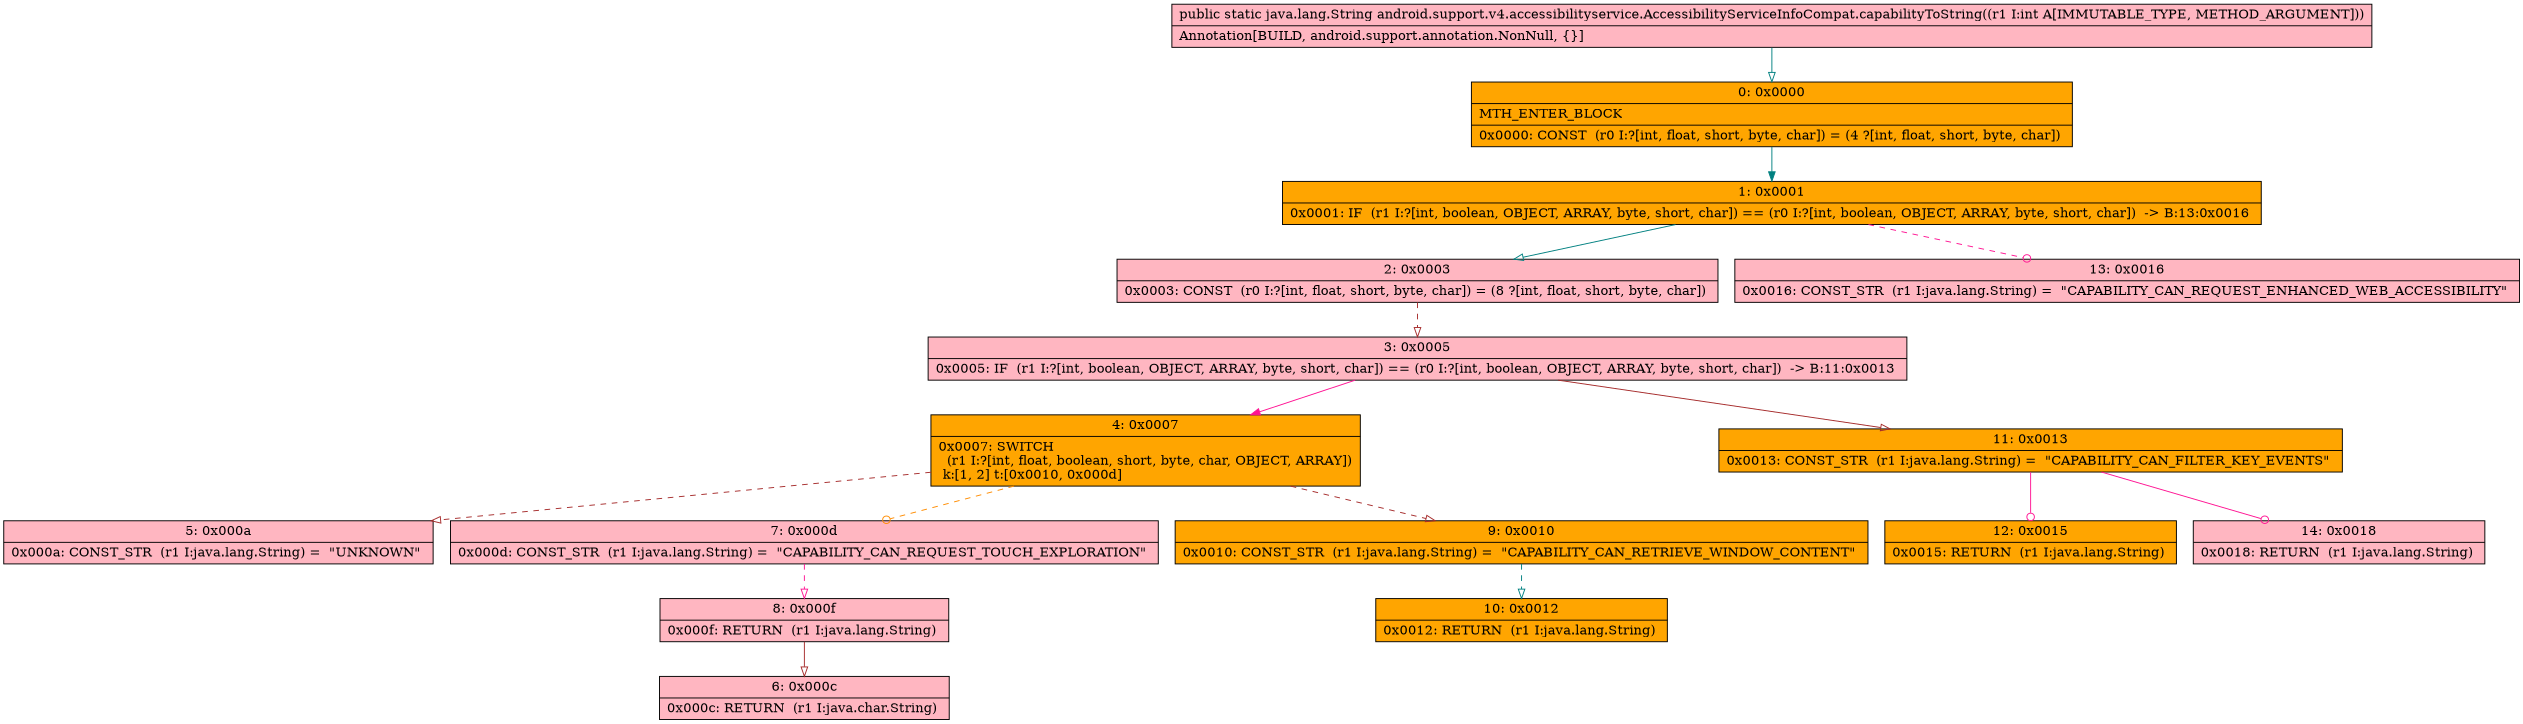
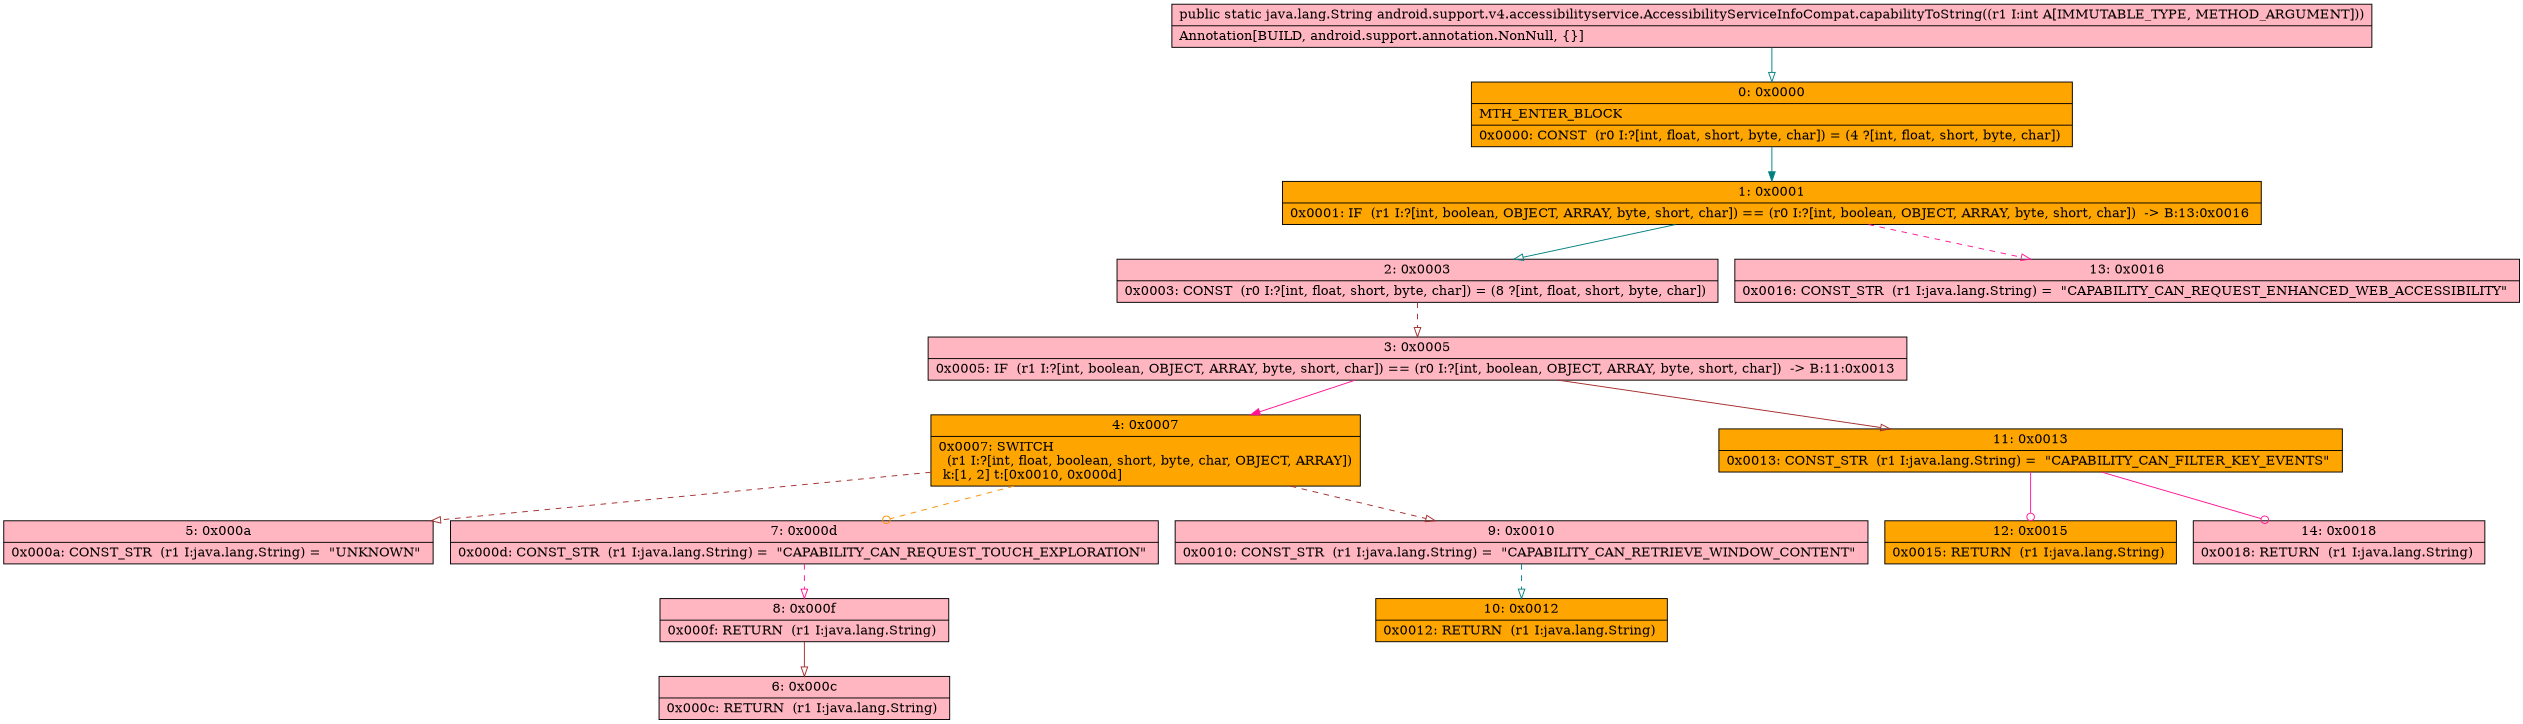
  digraph {
    node [fillcolor=lightpink shape=record style=filled]
    edge [arrowhead=onormal color=deeppink style=solid]
    n1 [fillcolor=orange label="{0\:\ 0x0000|MTH_ENTER_BLOCK\l|0x0000: CONST  (r0 I:?[int, float, short, byte, char]) = (4 ?[int, float, short, byte, char]) \l}"]
    n2 [fillcolor=orange label="{1\:\ 0x0001|0x0001: IF  (r1 I:?[int, boolean, OBJECT, ARRAY, byte, short, char]) == (r0 I:?[int, boolean, OBJECT, ARRAY, byte, short, char])  \-\> B:13:0x0016 \l}"]
    n3 [label="{2\:\ 0x0003|0x0003: CONST  (r0 I:?[int, float, short, byte, char]) = (8 ?[int, float, short, byte, char]) \l}"]
    n4 [label="{13\:\ 0x0016|0x0016: CONST_STR  (r1 I:java.lang.String) =  \"CAPABILITY_CAN_REQUEST_ENHANCED_WEB_ACCESSIBILITY\" \l}"]
    n5 [label="{3\:\ 0x0005|0x0005: IF  (r1 I:?[int, boolean, OBJECT, ARRAY, byte, short, char]) == (r0 I:?[int, boolean, OBJECT, ARRAY, byte, short, char])  \-\> B:11:0x0013 \l}"]
    n6 [fillcolor=orange label="{4\:\ 0x0007|0x0007: SWITCH  \l  (r1 I:?[int, float, boolean, short, byte, char, OBJECT, ARRAY])\l k:[1, 2] t:[0x0010, 0x000d] \l}"]
    n7 [fillcolor=orange label="{11\:\ 0x0013|0x0013: CONST_STR  (r1 I:java.lang.String) =  \"CAPABILITY_CAN_FILTER_KEY_EVENTS\" \l}"]
    n8 [label="{5\:\ 0x000a|0x000a: CONST_STR  (r1 I:java.lang.String) =  \"UNKNOWN\" \l}"]
    n9 [label="{7\:\ 0x000d|0x000d: CONST_STR  (r1 I:java.lang.String) =  \"CAPABILITY_CAN_REQUEST_TOUCH_EXPLORATION\" \l}"]
-   n10 [fillcolor=orange label="{9\:\ 0x0010|0x0010: CONST_STR  (r1 I:java.lang.String) =  \"CAPABILITY_CAN_RETRIEVE_WINDOW_CONTENT\" \l}"]
+   n10 [label="{9\:\ 0x0010|0x0010: CONST_STR  (r1 I:java.lang.String) =  \"CAPABILITY_CAN_RETRIEVE_WINDOW_CONTENT\" \l}"]
    n11 [fillcolor=orange label="{12\:\ 0x0015|0x0015: RETURN  (r1 I:java.lang.String) \l}"]
    n12 [label="{14\:\ 0x0018|0x0018: RETURN  (r1 I:java.lang.String) \l}"]
    n13 [label="{8\:\ 0x000f|0x000f: RETURN  (r1 I:java.lang.String) \l}"]
    n14 [fillcolor=orange label="{10\:\ 0x0012|0x0012: RETURN  (r1 I:java.lang.String) \l}"]
-   n15 [label="{6\:\ 0x000c|0x000c: RETURN  (r1 I:java.char.String) \l}"]
+   n15 [label="{6\:\ 0x000c|0x000c: RETURN  (r1 I:java.lang.String) \l}"]
    n16 [label="{public static java.lang.String android.support.v4.accessibilityservice.AccessibilityServiceInfoCompat.capabilityToString((r1 I:int A[IMMUTABLE_TYPE, METHOD_ARGUMENT]))  | Annotation[BUILD, android.support.annotation.NonNull, \{\}]\l}"]
    n1 -> n2 [arrowhead=normal color=teal]
    n2 -> n3 [color=teal]
-   n2 -> n4 [arrowhead=odot style=dashed]
+   n2 -> n4 [style=dashed]
    n3 -> n5 [color=brown style=dashed]
    n5 -> n6 [arrowhead=normal]
    n5 -> n7 [color=brown]
    n6 -> n8 [color=brown style=dashed]
    n6 -> n9 [arrowhead=odot color=darkorange style=dashed]
    n6 -> n10 [color=brown style=dashed]
    n7 -> n11 [arrowhead=odot]
    n7 -> n12 [arrowhead=odot]
    n9 -> n13 [style=dashed]
    n10 -> n14 [color=teal style=dashed]
    n13 -> n15 [color=brown]
    n16 -> n1 [color=teal]
  }
